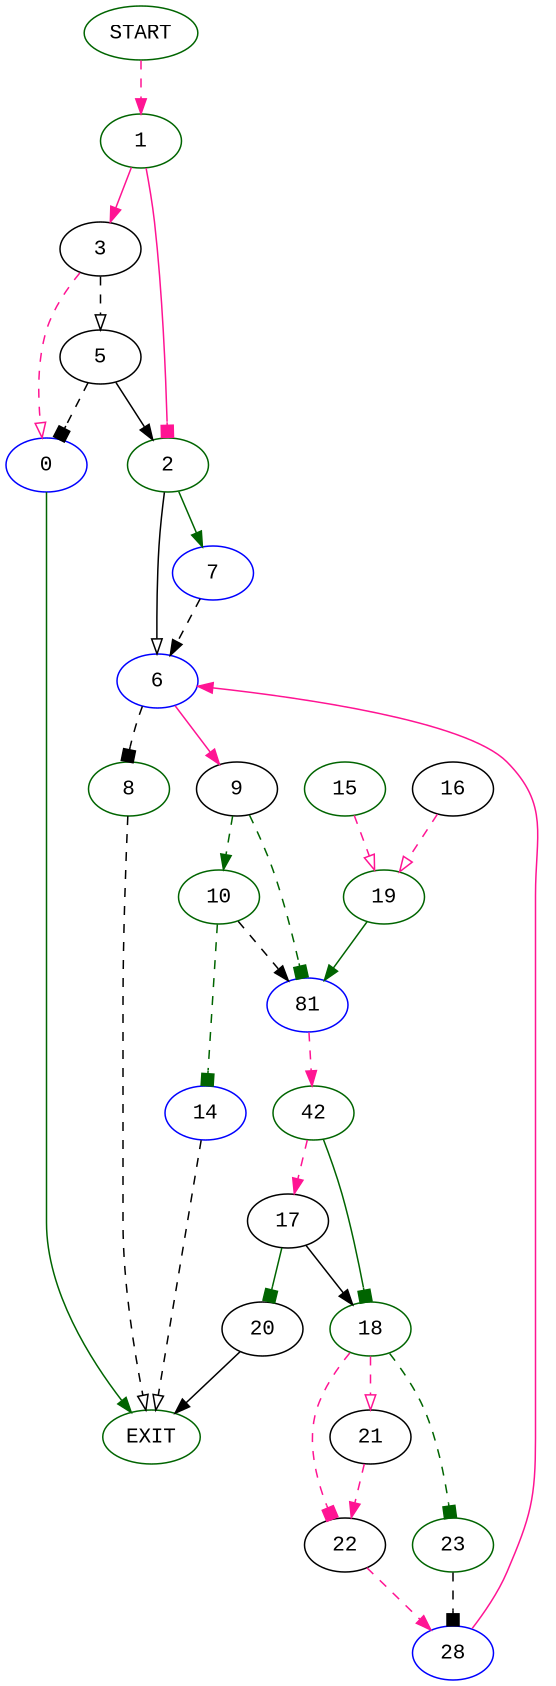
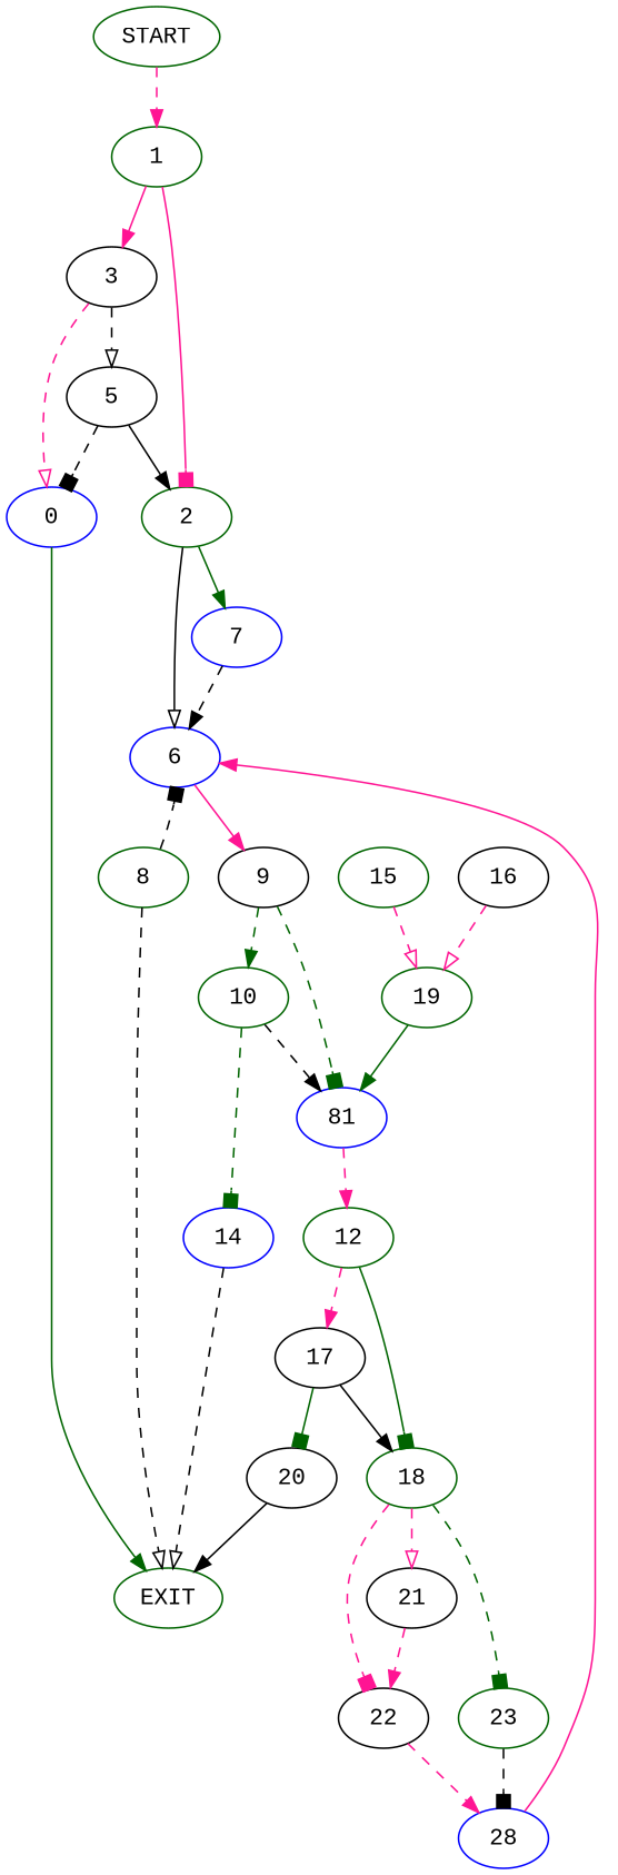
  digraph {
    fontname="Liberation Mono"
    node [color=darkgreen fontname="Liberation Mono"]
    edge [arrowhead=normal color=deeppink fontname="Liberation Mono" style=dashed]
    n1 [label=START]
    1
    2
    3 [color=black]
    n5 [label=EXIT]
    6 [color=blue]
    7 [color=blue]
    n8 [color=blue label=0]
    5 [color=black]
    8
    9 [color=black]
    10
    n13 [color=blue label=81]
    14 [color=blue]
-   12 [label=42]
+   12
    17 [color=black]
    18
    20 [color=black]
    21 [color=black]
    22 [color=black]
    23
    15
    19
    16 [color=black]
    n25 [color=blue label=28]
    n1 -> 1
    1 -> 2 [arrowhead=box style=solid]
    1 -> 3 [style=solid]
    2 -> 6 [arrowhead=onormal color=black style=solid]
    2 -> 7 [color=darkgreen style=solid]
    3 -> n8 [arrowhead=onormal]
    3 -> 5 [arrowhead=onormal color=black]
-   6 -> 8 [arrowhead=box color=black]
+   8 -> 6 [arrowhead=box color=black]
    6 -> 9 [style=solid]
    7 -> 6 [color=black]
    n8 -> n5 [color=darkgreen style=solid]
    5 -> 2 [color=black style=solid]
    5 -> n8 [arrowhead=box color=black]
    8 -> n5 [arrowhead=onormal color=black]
    9 -> 10 [color=darkgreen]
    9 -> n13 [arrowhead=box color=darkgreen]
    10 -> n13 [color=black]
    10 -> 14 [arrowhead=box color=darkgreen]
    n13 -> 12
    14 -> n5 [arrowhead=onormal color=black]
    12 -> 17
    12 -> 18 [arrowhead=box color=darkgreen style=solid]
    17 -> 18 [color=black style=solid]
    17 -> 20 [arrowhead=box color=darkgreen style=solid]
    18 -> 21 [arrowhead=onormal]
    18 -> 22 [arrowhead=box]
    18 -> 23 [arrowhead=box color=darkgreen]
    20 -> n5 [color=black style=solid]
    21 -> 22
    22 -> n25
    23 -> n25 [arrowhead=box color=black]
    15 -> 19 [arrowhead=onormal]
    19 -> n13 [color=darkgreen style=solid]
    16 -> 19 [arrowhead=onormal]
    n25 -> 6 [style=solid]
  }
